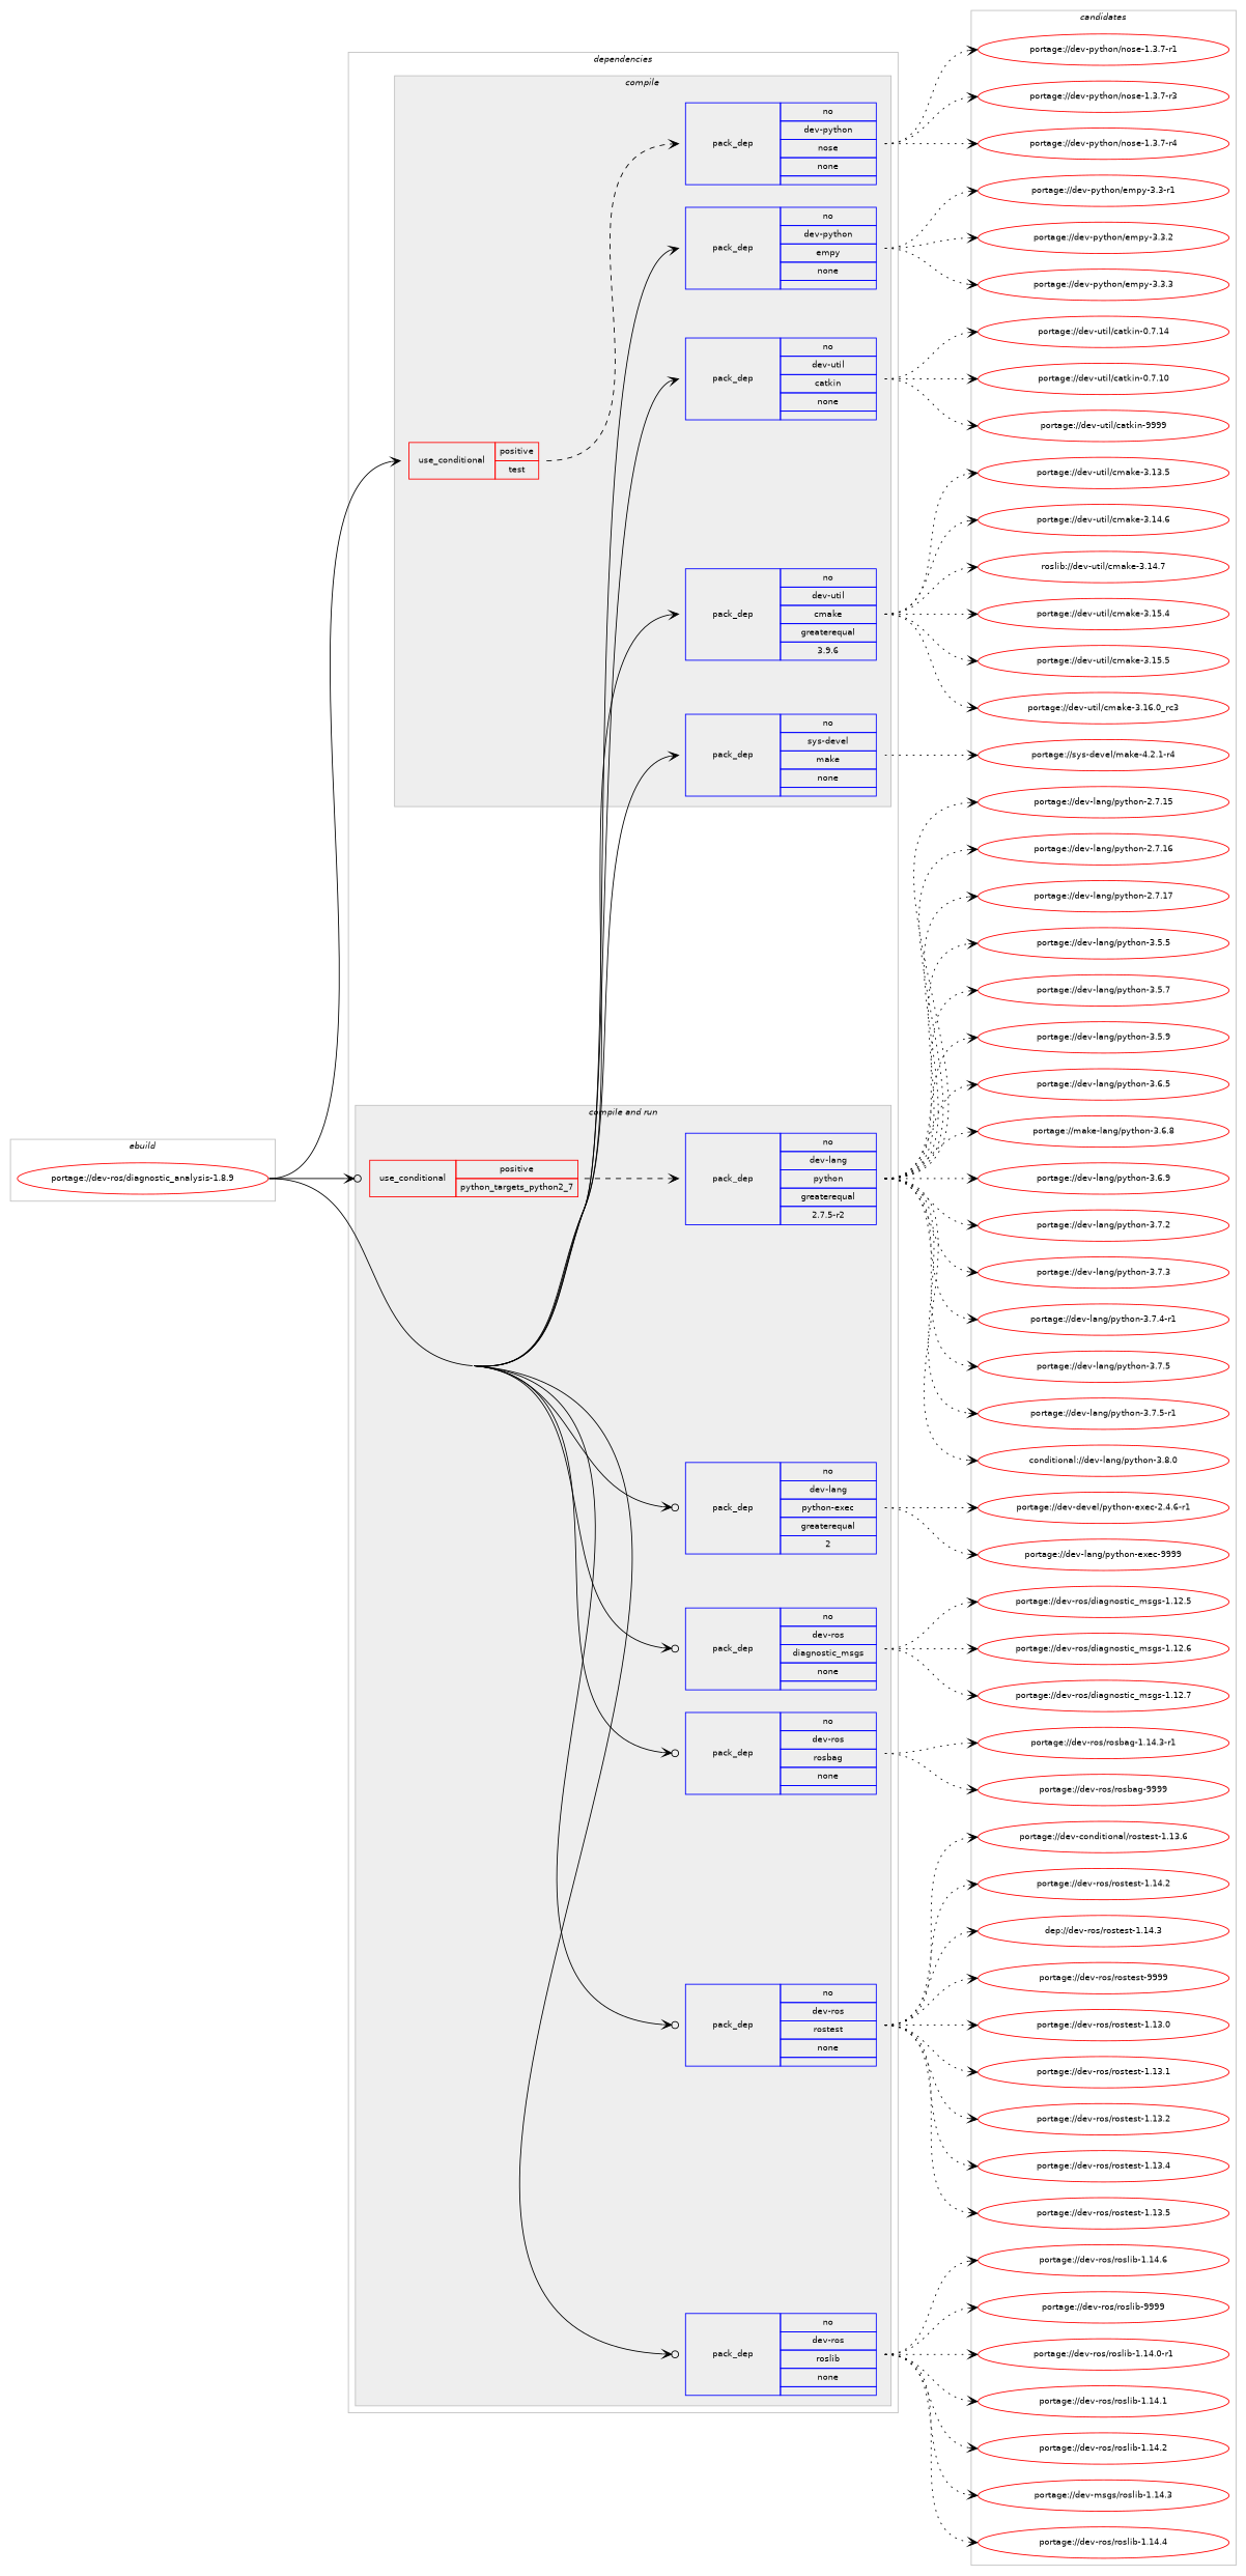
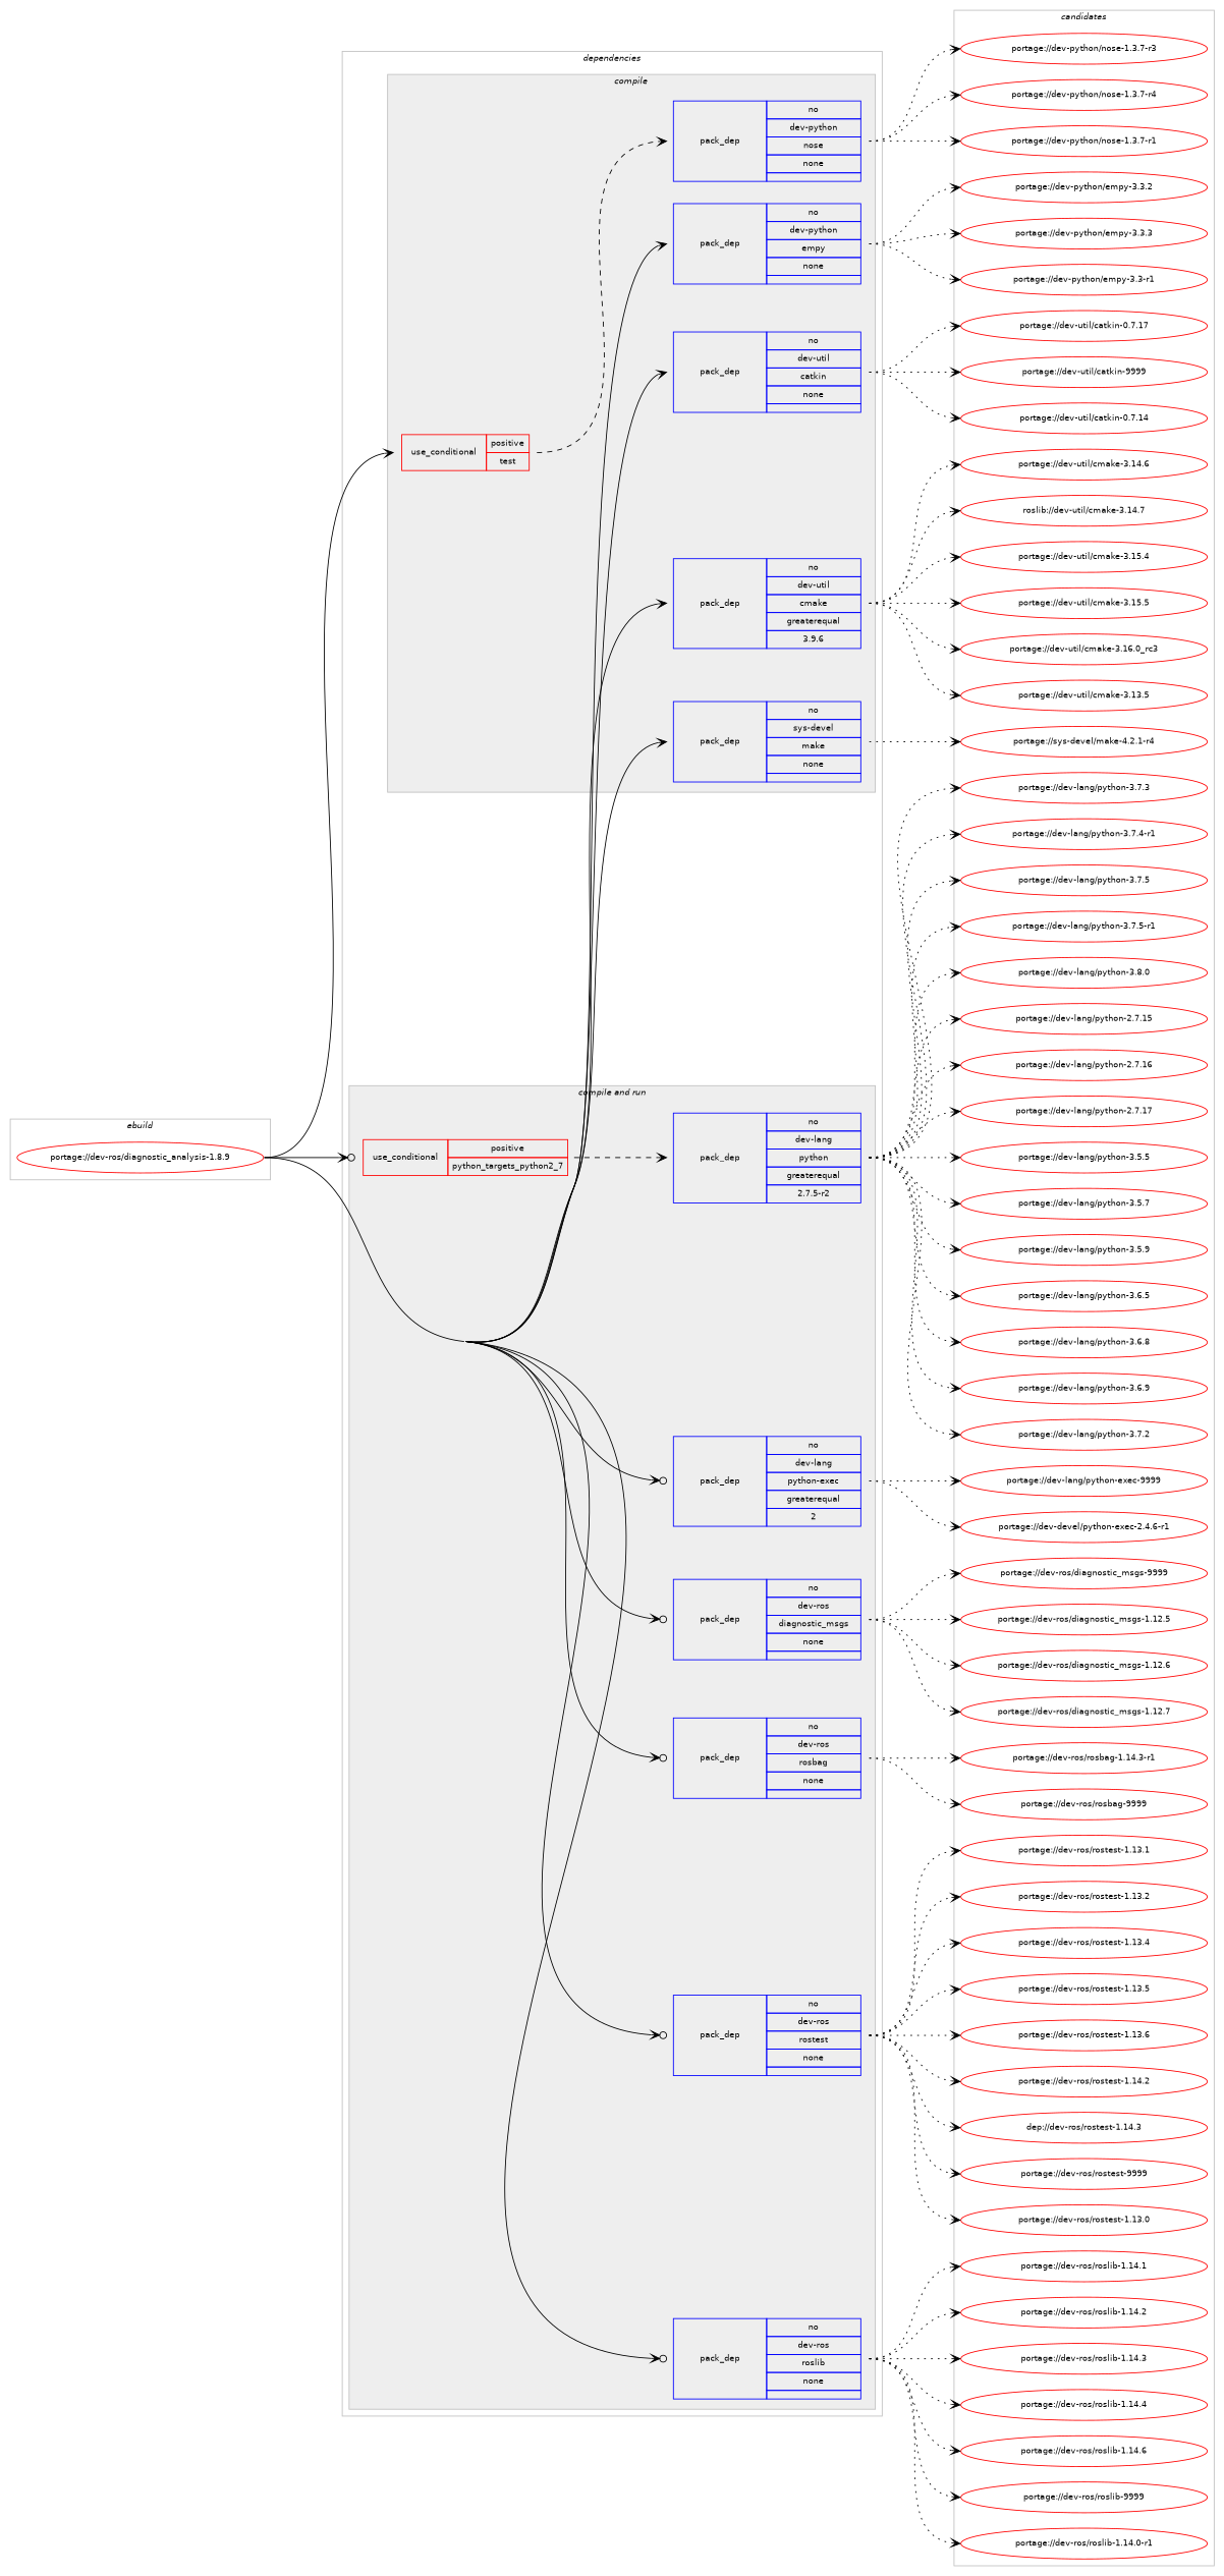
  digraph {
    compound=true
    concentrate=true
    fontname=Helvetica
    fontsize=10
    newrank=true
    rankdir=LR
    ranksep=1.5
    node [color=red fontname=Helvetica fontsize=10]
    edge [arrowhead=vee headport=w style=dotted tailport=e weight=100]
    n1 [label="portage://dev-ros/diagnostic_analysis-1.8.9" width=4]
    n2 [color=blue label=<<TABLE BORDER="0" CELLBORDER="1" CELLSPACING="0" CELLPADDING="4" WIDTH="220"><TR><TD ROWSPAN="6" CELLPADDING="30">pack_dep</TD></TR><TR><TD WIDTH="110">no</TD></TR><TR><TD>dev-python</TD></TR><TR><TD>nose</TD></TR><TR><TD>none</TD></TR><TR><TD></TD></TR></TABLE>> shape=none]
    n3 [label=<<TABLE BORDER="0" CELLBORDER="1" CELLSPACING="0" CELLPADDING="4"><TR><TD ROWSPAN="3" CELLPADDING="10">use_conditional</TD></TR><TR><TD>positive</TD></TR><TR><TD>test</TD></TR></TABLE>> shape=none]
    n4 [color=blue label=<<TABLE BORDER="0" CELLBORDER="1" CELLSPACING="0" CELLPADDING="4" WIDTH="220"><TR><TD ROWSPAN="6" CELLPADDING="30">pack_dep</TD></TR><TR><TD WIDTH="110">no</TD></TR><TR><TD>dev-python</TD></TR><TR><TD>empy</TD></TR><TR><TD>none</TD></TR><TR><TD></TD></TR></TABLE>> shape=none]
    n5 [color=blue label=<<TABLE BORDER="0" CELLBORDER="1" CELLSPACING="0" CELLPADDING="4" WIDTH="220"><TR><TD ROWSPAN="6" CELLPADDING="30">pack_dep</TD></TR><TR><TD WIDTH="110">no</TD></TR><TR><TD>dev-util</TD></TR><TR><TD>catkin</TD></TR><TR><TD>none</TD></TR><TR><TD></TD></TR></TABLE>> shape=none]
    n6 [color=blue label=<<TABLE BORDER="0" CELLBORDER="1" CELLSPACING="0" CELLPADDING="4" WIDTH="220"><TR><TD ROWSPAN="6" CELLPADDING="30">pack_dep</TD></TR><TR><TD WIDTH="110">no</TD></TR><TR><TD>dev-util</TD></TR><TR><TD>cmake</TD></TR><TR><TD>greaterequal</TD></TR><TR><TD>3.9.6</TD></TR></TABLE>> shape=none]
    n7 [color=blue label=<<TABLE BORDER="0" CELLBORDER="1" CELLSPACING="0" CELLPADDING="4" WIDTH="220"><TR><TD ROWSPAN="6" CELLPADDING="30">pack_dep</TD></TR><TR><TD WIDTH="110">no</TD></TR><TR><TD>sys-devel</TD></TR><TR><TD>make</TD></TR><TR><TD>none</TD></TR><TR><TD></TD></TR></TABLE>> shape=none]
    n8 [color=blue label=<<TABLE BORDER="0" CELLBORDER="1" CELLSPACING="0" CELLPADDING="4" WIDTH="220"><TR><TD ROWSPAN="6" CELLPADDING="30">pack_dep</TD></TR><TR><TD WIDTH="110">no</TD></TR><TR><TD>dev-ros</TD></TR><TR><TD>roslib</TD></TR><TR><TD>none</TD></TR><TR><TD></TD></TR></TABLE>> shape=none]
    n9 [color=blue label=<<TABLE BORDER="0" CELLBORDER="1" CELLSPACING="0" CELLPADDING="4" WIDTH="220"><TR><TD ROWSPAN="6" CELLPADDING="30">pack_dep</TD></TR><TR><TD WIDTH="110">no</TD></TR><TR><TD>dev-lang</TD></TR><TR><TD>python</TD></TR><TR><TD>greaterequal</TD></TR><TR><TD>2.7.5-r2</TD></TR></TABLE>> shape=none]
    n10 [label=<<TABLE BORDER="0" CELLBORDER="1" CELLSPACING="0" CELLPADDING="4"><TR><TD ROWSPAN="3" CELLPADDING="10">use_conditional</TD></TR><TR><TD>positive</TD></TR><TR><TD>python_targets_python2_7</TD></TR></TABLE>> shape=none]
    n11 [color=blue label=<<TABLE BORDER="0" CELLBORDER="1" CELLSPACING="0" CELLPADDING="4" WIDTH="220"><TR><TD ROWSPAN="6" CELLPADDING="30">pack_dep</TD></TR><TR><TD WIDTH="110">no</TD></TR><TR><TD>dev-lang</TD></TR><TR><TD>python-exec</TD></TR><TR><TD>greaterequal</TD></TR><TR><TD>2</TD></TR></TABLE>> shape=none]
    n12 [color=blue label=<<TABLE BORDER="0" CELLBORDER="1" CELLSPACING="0" CELLPADDING="4" WIDTH="220"><TR><TD ROWSPAN="6" CELLPADDING="30">pack_dep</TD></TR><TR><TD WIDTH="110">no</TD></TR><TR><TD>dev-ros</TD></TR><TR><TD>diagnostic_msgs</TD></TR><TR><TD>none</TD></TR><TR><TD></TD></TR></TABLE>> shape=none]
    n13 [color=blue label=<<TABLE BORDER="0" CELLBORDER="1" CELLSPACING="0" CELLPADDING="4" WIDTH="220"><TR><TD ROWSPAN="6" CELLPADDING="30">pack_dep</TD></TR><TR><TD WIDTH="110">no</TD></TR><TR><TD>dev-ros</TD></TR><TR><TD>rosbag</TD></TR><TR><TD>none</TD></TR><TR><TD></TD></TR></TABLE>> shape=none]
    n14 [color=blue label=<<TABLE BORDER="0" CELLBORDER="1" CELLSPACING="0" CELLPADDING="4" WIDTH="220"><TR><TD ROWSPAN="6" CELLPADDING="30">pack_dep</TD></TR><TR><TD WIDTH="110">no</TD></TR><TR><TD>dev-ros</TD></TR><TR><TD>rostest</TD></TR><TR><TD>none</TD></TR><TR><TD></TD></TR></TABLE>> shape=none]
    n15 [label="portage://dev-python/nose-1.3.7-r1" width=4]
    n16 [label="portage://dev-python/nose-1.3.7-r3" width=4]
    n17 [label="portage://dev-python/nose-1.3.7-r4" width=4]
    n18 [label="portage://dev-python/empy-3.3-r1" width=4]
    n19 [label="portage://dev-python/empy-3.3.2" width=4]
    n20 [label="portage://dev-python/empy-3.3.3" width=4]
    n21 [label="portage://dev-util/catkin-0.7.14" width=4]
-   n22 [label="portage://dev-util/catkin-0.7.10" width=4]
+   n22 [label="portage://dev-util/catkin-0.7.17" width=4]
    n23 [label="portage://dev-util/catkin-9999" width=4]
    n24 [label="portage://dev-util/cmake-3.13.5" width=4]
    n25 [label="portage://dev-util/cmake-3.14.6" width=4]
    n26 [label="roslib://dev-util/cmake-3.14.7" width=4]
    n27 [label="portage://dev-util/cmake-3.15.4" width=4]
    n28 [label="portage://dev-util/cmake-3.15.5" width=4]
    n29 [label="portage://dev-util/cmake-3.16.0_rc3" width=4]
    n30 [label="portage://sys-devel/make-4.2.1-r4" width=4]
    n31 [label="portage://dev-lang/python-2.7.15" width=4]
    n32 [label="portage://dev-lang/python-2.7.16" width=4]
    n33 [label="portage://dev-lang/python-2.7.17" width=4]
    n34 [label="portage://dev-lang/python-3.5.5" width=4]
    n35 [label="portage://dev-lang/python-3.5.7" width=4]
    n36 [label="portage://dev-lang/python-3.5.9" width=4]
    n37 [label="portage://dev-lang/python-3.6.5" width=4]
-   n38 [label="portage://make-lang/python-3.6.8" width=4]
+   n38 [label="portage://dev-lang/python-3.6.8" width=4]
    n39 [label="portage://dev-lang/python-3.6.9" width=4]
    n40 [label="portage://dev-lang/python-3.7.2" width=4]
    n41 [label="portage://dev-lang/python-3.7.3" width=4]
    n42 [label="portage://dev-lang/python-3.7.4-r1" width=4]
    n43 [label="portage://dev-lang/python-3.7.5" width=4]
    n44 [label="portage://dev-lang/python-3.7.5-r1" width=4]
-   n45 [label="conditional://dev-lang/python-3.8.0" width=4]
+   n45 [label="portage://dev-lang/python-3.8.0" width=4]
    n46 [label="portage://dev-devel/python-exec-2.4.6-r1" width=4]
    n47 [label="portage://dev-lang/python-exec-9999" width=4]
    n48 [label="portage://dev-ros/diagnostic_msgs-1.12.5" width=4]
    n49 [label="portage://dev-ros/diagnostic_msgs-1.12.6" width=4]
    n50 [label="portage://dev-ros/diagnostic_msgs-1.12.7" width=4]
+   n51 [label="portage://dev-ros/diagnostic_msgs-9999" width=4]
    n52 [label="portage://dev-ros/rosbag-1.14.3-r1" width=4]
    n53 [label="portage://dev-ros/rosbag-9999" width=4]
    n54 [label="portage://dev-ros/roslib-1.14.0-r1" width=4]
    n55 [label="portage://dev-ros/roslib-1.14.1" width=4]
    n56 [label="portage://dev-ros/roslib-1.14.2" width=4]
-   n57 [label="portage://dev-msgs/roslib-1.14.3" width=4]
+   n57 [label="portage://dev-ros/roslib-1.14.3" width=4]
    n58 [label="portage://dev-ros/roslib-1.14.4" width=4]
    n59 [label="portage://dev-ros/roslib-1.14.6" width=4]
    n60 [label="portage://dev-ros/roslib-9999" width=4]
    n61 [label="portage://dev-ros/rostest-1.13.0" width=4]
    n62 [label="portage://dev-ros/rostest-1.13.1" width=4]
    n63 [label="portage://dev-ros/rostest-1.13.2" width=4]
    n64 [label="portage://dev-ros/rostest-1.13.4" width=4]
    n65 [label="portage://dev-ros/rostest-1.13.5" width=4]
-   n66 [label="portage://dev-conditional/rostest-1.13.6" width=4]
+   n66 [label="portage://dev-ros/rostest-1.13.6" width=4]
    n67 [label="portage://dev-ros/rostest-1.14.2" width=4]
    n68 [label="dep://dev-ros/rostest-1.14.3" width=4]
    n69 [label="portage://dev-ros/rostest-9999" width=4]
    subgraph cluster_1 {
      color=gray
      label=<<i>ebuild</i>>
      rank=same
      n1
    }
    subgraph cluster_2 {
      color=gray
      label=<<i>dependencies</i>>
      subgraph cluster_3 {
        color=gray
        fillcolor="#eeeeee"
        label=<<i>compile</i>>
        style=filled
        subgraph sub_4 {
          color=gray
          fillcolor="#eeeeee"
          label=<<i>compile</i>>
          style=filled
          n3
          subgraph sub_5 {
            color=gray
            fillcolor="#eeeeee"
            label=<<i>compile</i>>
            style=filled
            n2
          }
        }
        subgraph sub_6 {
          color=gray
          fillcolor="#eeeeee"
          label=<<i>compile</i>>
          style=filled
          n4
        }
        subgraph sub_7 {
          color=gray
          fillcolor="#eeeeee"
          label=<<i>compile</i>>
          style=filled
          n5
        }
        subgraph sub_8 {
          color=gray
          fillcolor="#eeeeee"
          label=<<i>compile</i>>
          style=filled
          n6
        }
        subgraph sub_9 {
          color=gray
          fillcolor="#eeeeee"
          label=<<i>compile</i>>
          style=filled
          n7
        }
      }
      subgraph cluster_10 {
        color=gray
        fillcolor="#eeeeee"
        label=<<i>compile and run</i>>
        style=filled
        subgraph sub_11 {
          color=gray
          fillcolor="#eeeeee"
          label=<<i>compile and run</i>>
          style=filled
          n8
        }
        subgraph sub_12 {
          color=gray
          fillcolor="#eeeeee"
          label=<<i>compile and run</i>>
          style=filled
          n10
          subgraph sub_13 {
            color=gray
            fillcolor="#eeeeee"
            label=<<i>compile and run</i>>
            style=filled
            n9
          }
        }
        subgraph sub_14 {
          color=gray
          fillcolor="#eeeeee"
          label=<<i>compile and run</i>>
          style=filled
          n11
        }
        subgraph sub_15 {
          color=gray
          fillcolor="#eeeeee"
          label=<<i>compile and run</i>>
          style=filled
          n12
        }
        subgraph sub_16 {
          color=gray
          fillcolor="#eeeeee"
          label=<<i>compile and run</i>>
          style=filled
          n13
        }
        subgraph sub_17 {
          color=gray
          fillcolor="#eeeeee"
          label=<<i>compile and run</i>>
          style=filled
          n14
        }
      }
      subgraph cluster_18 {
        color=gray
        fillcolor="#eeeeee"
        label=<<i>run</i>>
        style=filled
      }
    }
    subgraph cluster_19 {
      color=gray
      label=<<i>candidates</i>>
      rank=same
      subgraph sub_20 {
        color=black
        label=<<i>candidates</i>>
        nodesep=1
        rank=same
        n15
        n16
        n17
      }
      subgraph sub_21 {
        color=black
        label=<<i>candidates</i>>
        nodesep=1
        rank=same
        n18
        n19
        n20
      }
      subgraph sub_22 {
        color=black
        label=<<i>candidates</i>>
        nodesep=1
        rank=same
        n21
        n22
        n23
      }
      subgraph sub_23 {
        color=black
        label=<<i>candidates</i>>
        nodesep=1
        rank=same
        n24
        n25
        n26
        n27
        n28
        n29
      }
      subgraph sub_24 {
        color=black
        label=<<i>candidates</i>>
        nodesep=1
        rank=same
        n30
      }
      subgraph sub_25 {
        color=black
        label=<<i>candidates</i>>
        nodesep=1
        rank=same
        n31
        n32
        n33
        n34
        n35
        n36
        n37
        n38
        n39
        n40
        n41
        n42
        n43
        n44
        n45
      }
      subgraph sub_26 {
        color=black
        label=<<i>candidates</i>>
        nodesep=1
        rank=same
        n46
        n47
      }
      subgraph sub_27 {
        color=black
        label=<<i>candidates</i>>
        nodesep=1
        rank=same
        n48
        n49
        n50
+       n51
      }
      subgraph sub_28 {
        color=black
        label=<<i>candidates</i>>
        nodesep=1
        rank=same
        n52
        n53
      }
      subgraph sub_29 {
        color=black
        label=<<i>candidates</i>>
        nodesep=1
        rank=same
        n54
        n55
        n56
        n57
        n58
        n59
        n60
      }
      subgraph sub_30 {
        color=black
        label=<<i>candidates</i>>
        nodesep=1
        rank=same
        n61
        n62
        n63
        n64
        n65
        n66
        n67
        n68
        n69
      }
    }
    n1 -> n3 [style=solid weight=20]
    n1 -> n4 [style=solid weight=20]
    n1 -> n5 [style=solid weight=20]
    n1 -> n6 [style=solid weight=20]
    n1 -> n7 [style=solid weight=20]
    n1 -> n8 [arrowhead=odotvee style=solid weight=20]
    n1 -> n10 [arrowhead=odotvee style=solid weight=20]
    n1 -> n11 [arrowhead=odotvee style=solid weight=20]
    n1 -> n12 [arrowhead=odotvee style=solid weight=20]
    n1 -> n13 [arrowhead=odotvee style=solid weight=20]
    n1 -> n14 [arrowhead=odotvee style=solid weight=20]
    n2 -> n15
    n2 -> n16
    n2 -> n17
    n3 -> n2 [style=dashed weight=20]
    n4 -> n18
    n4 -> n19
    n4 -> n20
    n5 -> n21
    n5 -> n22
    n5 -> n23
    n6 -> n24
    n6 -> n25
    n6 -> n26
    n6 -> n27
    n6 -> n28
    n6 -> n29
    n7 -> n30
    n8 -> n54
    n8 -> n55
    n8 -> n56
    n8 -> n57
    n8 -> n58
    n8 -> n59
    n8 -> n60
    n9 -> n31
    n9 -> n32
    n9 -> n33
    n9 -> n34
    n9 -> n35
    n9 -> n36
    n9 -> n37
    n9 -> n38
    n9 -> n39
    n9 -> n40
    n9 -> n41
    n9 -> n42
    n9 -> n43
    n9 -> n44
    n9 -> n45
    n10 -> n9 [style=dashed weight=20]
    n11 -> n46
    n11 -> n47
    n12 -> n48
    n12 -> n49
    n12 -> n50
+   n12 -> n51
    n13 -> n52
    n13 -> n53
    n14 -> n61
    n14 -> n62
    n14 -> n63
    n14 -> n64
    n14 -> n65
    n14 -> n66
    n14 -> n67
    n14 -> n68
    n14 -> n69
  }
